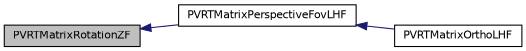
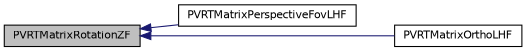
  digraph {
    rankdir=LR
    node [color=black fillcolor=white fontname=Helvetica fontsize=10 shape=record style=filled]
    edge [color=midnightblue dir=back fontname=Helvetica fontsize=10 labelfontname=Helvetica labelfontsize=10 style=solid]
    n1 [fillcolor=grey75 fontcolor=black height=0.2 label=PVRTMatrixRotationZF width=0.4]
    n2 [height=0.2 label=PVRTMatrixPerspectiveFovLHF width=0.4]
    n3 [height=0.2 label=PVRTMatrixOrthoLHF width=0.4]
    n1 -> n2
-   n2 -> n3
+   n1 -> n3
  }
